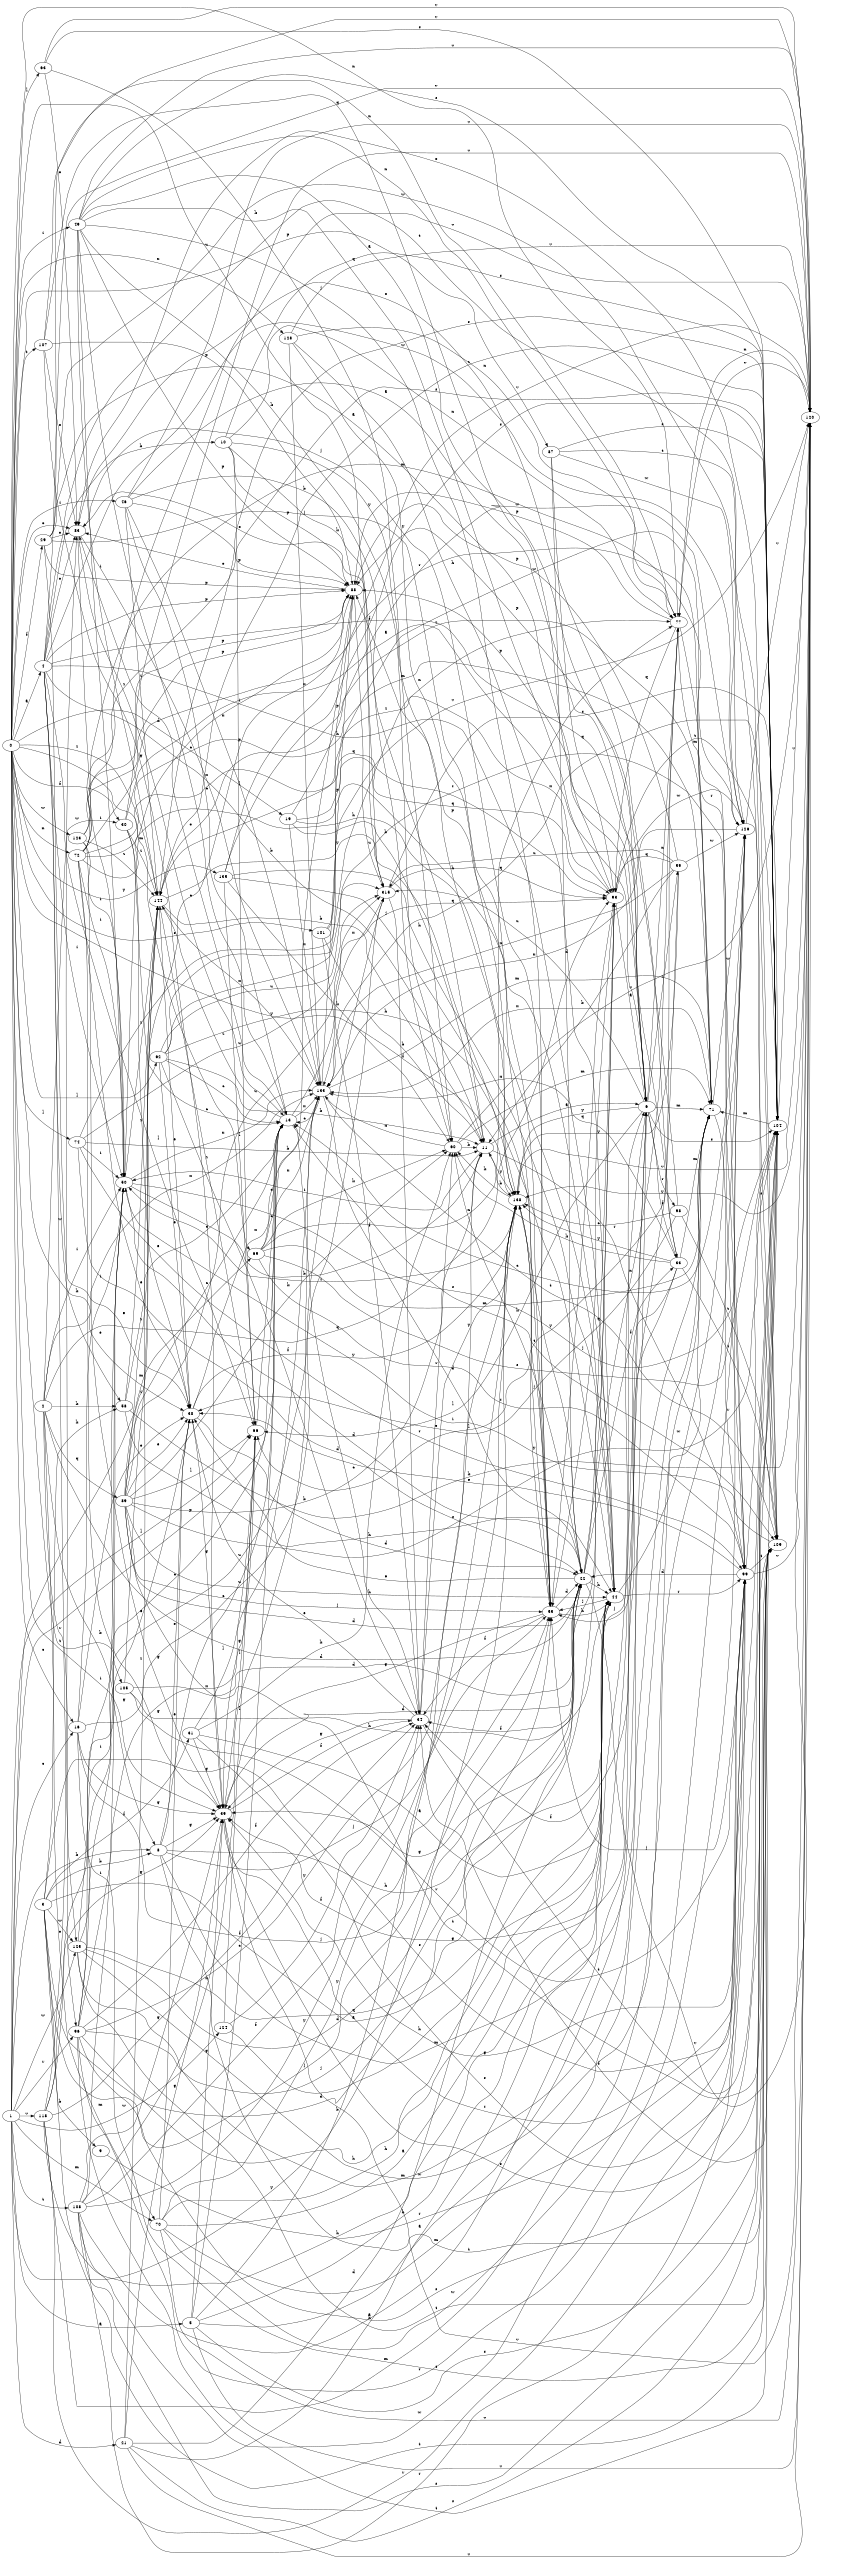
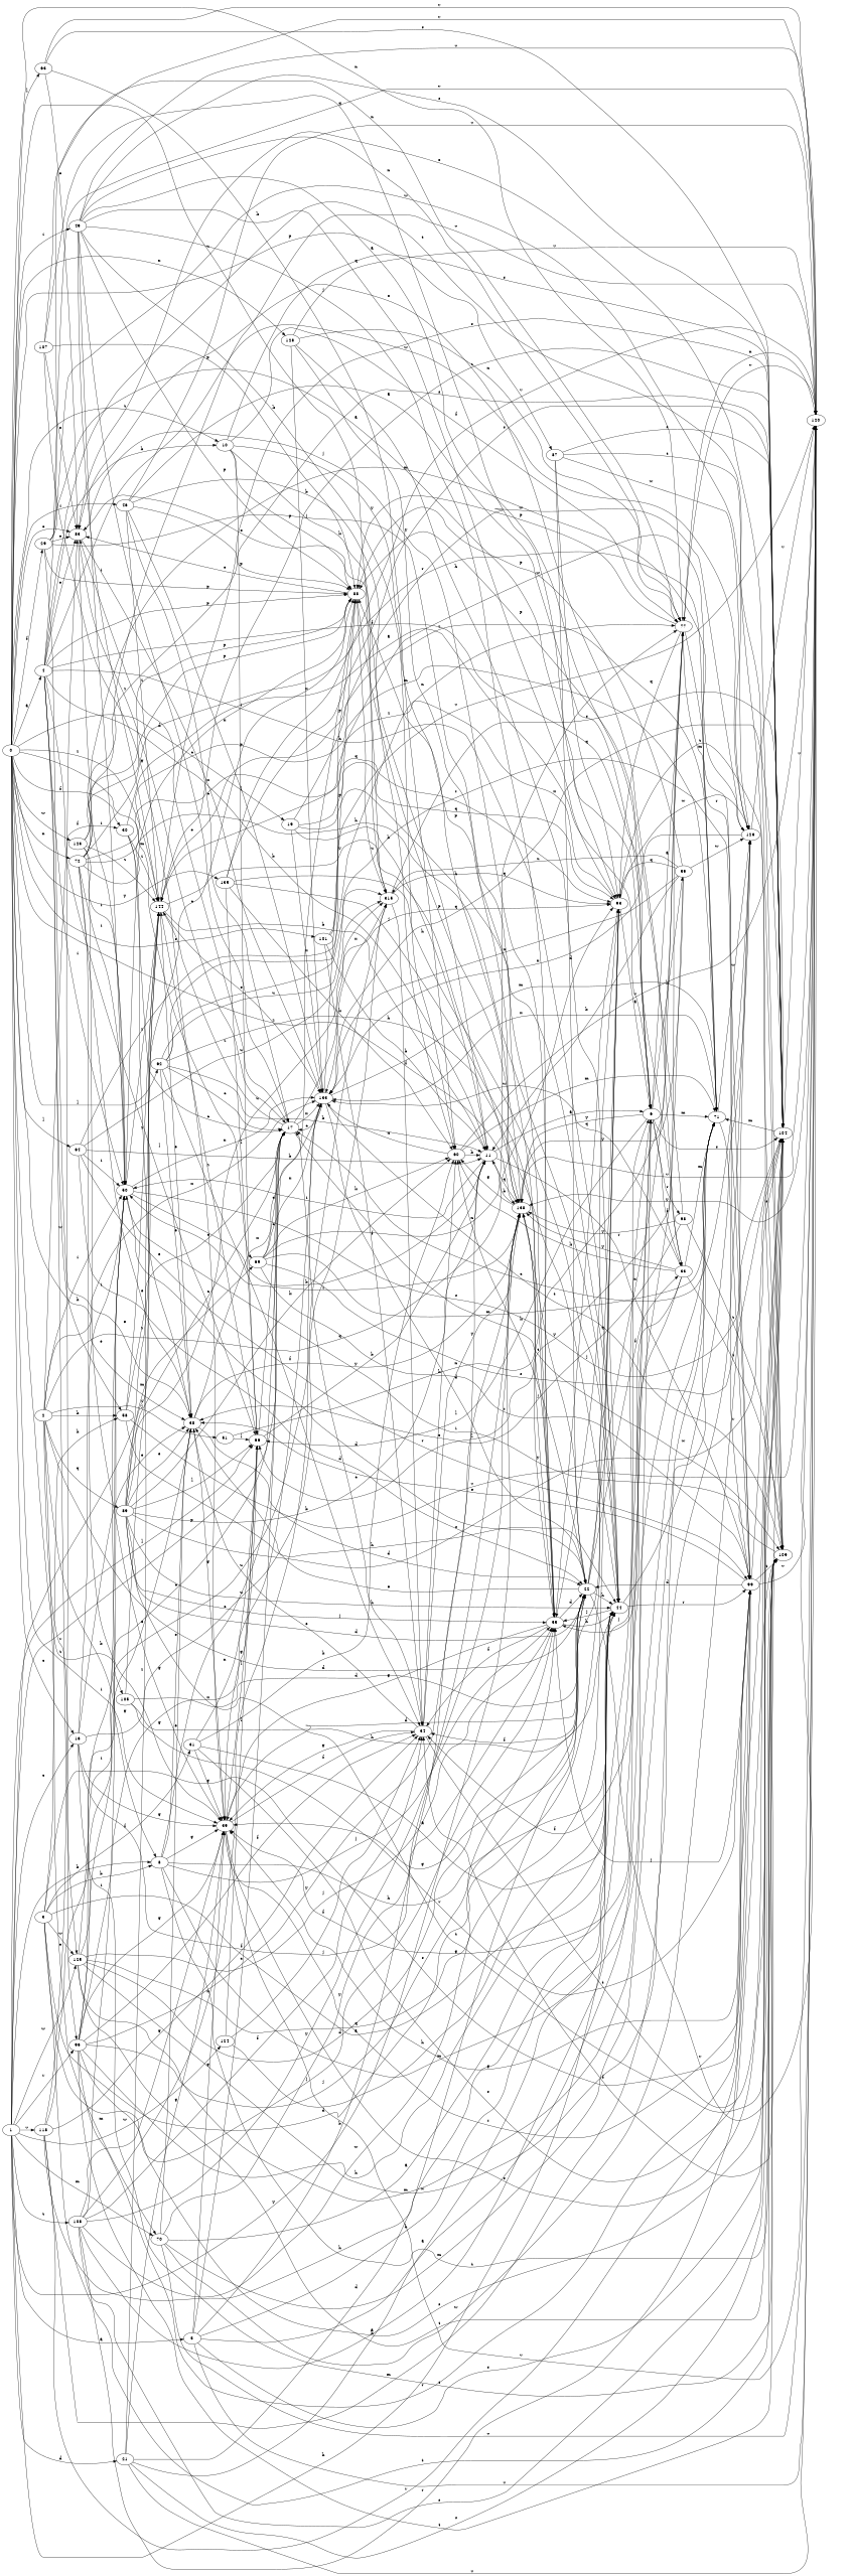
  strict digraph {
    rankdir=LR
    0
    4
    16
    19
    n5 [label=38]
    29
    30
    39
    46
    49
    62
    63
-   64 [label=74]
+   64
    69
    72
    77
    83
    87
    101
    105
    107
    n22 [label=315]
    123
    128
    135
    138
    144
    44
    66
    88
    125
    50
    58
    109
    10
    11
    33
    120
    126
    55
    93
    133
    22
    6
-   17 [label=13]
+   17
    104
    99
    34
    60
    71
    1
    5
    8
    21
    70
    96
    108
    118
    124
    2
+   51
    89
    3
-   9
    31
    59
    98
    0 -> 4 [label=a]
    0 -> 16 [label=c]
    0 -> 19 [label=d]
    0 -> n5 [label=e]
    0 -> 29 [label=f]
    0 -> 30 [label=f]
    0 -> 39 [label=g]
    0 -> 46 [label=i]
    0 -> 49 [label=i]
    0 -> 62 [label=l]
    0 -> 63 [label=l]
    0 -> 64 [label=l]
    0 -> 69 [label=m]
    0 -> 72 [label=n]
    0 -> 77 [label=n]
    0 -> 83 [label=o]
    0 -> 87 [label=p]
    0 -> 101 [label=s]
    0 -> 105 [label=t]
-   0 -> 107 [label=t]
+   0 -> 10 [label=t]
    0 -> n22 [label=u]
    0 -> 123 [label=w]
    0 -> 128 [label=x]
    0 -> 135 [label=y]
-   0 -> 138 [label=y]
+   0 -> 138 [label=z]
    0 -> 144 [label=z]
    4 -> 83 [label=o]
    4 -> 44 [label=h]
    4 -> 66 [label=l]
    4 -> 88 [label=p]
    4 -> 125 [label=w]
    4 -> 50 [label=i]
    4 -> 58 [label=k]
    4 -> 109 [label=t]
    4 -> 10 [label=b]
    4 -> 11 [label=b]
    4 -> 33 [label=f]
    4 -> 120 [label=v]
    4 -> 126 [label=w]
    16 -> n5 [label=e]
    16 -> 39 [label=g]
    16 -> n22 [label=u]
    16 -> 50 [label=i]
    16 -> 109 [label=t]
    16 -> 55 [label=j]
    19 -> 44 [label=h]
    19 -> 11 [label=b]
    19 -> 126 [label=w]
    19 -> 93 [label=q]
    19 -> 133 [label=x]
    n5 -> 39 [label=g]
    n5 -> 138 [label=y]
    n5 -> 133 [label=x]
    n5 -> 22 [label=d]
    29 -> n5 [label=e]
    29 -> 83 [label=o]
    29 -> 88 [label=p]
    29 -> 120 [label=v]
    29 -> 126 [label=w]
    29 -> 55 [label=j]
    29 -> 6 [label=a]
    30 -> n5 [label=e]
    30 -> 144 [label=z]
-   30 -> 120 [label=v]
    30 -> 6 [label=a]
    30 -> 17 [label=c]
    39 -> 66 [label=l]
    39 -> 120 [label=v]
    39 -> 22 [label=d]
    39 -> 104 [label=s]
    39 -> 99 [label=r]
    39 -> 34 [label=f]
    46 -> 144 [label=z]
    46 -> 88 [label=p]
    46 -> 11 [label=b]
    46 -> 120 [label=v]
    46 -> 133 [label=x]
    46 -> 6 [label=a]
    46 -> 17 [label=c]
    49 -> 77 [label=n]
    49 -> 144 [label=z]
    49 -> 88 [label=p]
    49 -> 50 [label=i]
    49 -> 120 [label=v]
    49 -> 55 [label=j]
    49 -> 93 [label=q]
    49 -> 6 [label=a]
    49 -> 17 [label=c]
    49 -> 104 [label=s]
    49 -> 60 [label=k]
    62 -> n5 [label=e]
    62 -> 77 [label=n]
    62 -> n22 [label=u]
    62 -> 44 [label=h]
    62 -> 11 [label=b]
    62 -> 17 [label=c]
    62 -> 99 [label=r]
    62 -> 34 [label=f]
    63 -> 83 [label=o]
    63 -> 120 [label=v]
    63 -> 104 [label=s]
    63 -> 60 [label=k]
    64 -> n22 [label=u]
    64 -> 50 [label=i]
    64 -> 11 [label=b]
    64 -> 120 [label=v]
    64 -> 22 [label=d]
    64 -> 99 [label=r]
    69 -> 77 [label=n]
    69 -> 133 [label=x]
    69 -> 17 [label=c]
    69 -> 104 [label=s]
    69 -> 99 [label=r]
    69 -> 60 [label=k]
    69 -> 71 [label=m]
    72 -> n5 [label=e]
    72 -> 39 [label=g]
    72 -> 44 [label=h]
    72 -> 88 [label=p]
    72 -> 50 [label=i]
    72 -> 120 [label=v]
    72 -> 93 [label=q]
    72 -> 104 [label=s]
    72 -> 99 [label=r]
    72 -> 71 [label=m]
    77 -> 39 [label=g]
    77 -> 88 [label=p]
    77 -> 120 [label=v]
    77 -> 93 [label=q]
    77 -> 99 [label=r]
    77 -> 71 [label=m]
    83 -> 50 [label=i]
    83 -> 55 [label=j]
    83 -> 133 [label=x]
    83 -> 17 [label=c]
    87 -> 109 [label=t]
    87 -> 126 [label=w]
    87 -> 93 [label=q]
    87 -> 22 [label=d]
    87 -> 104 [label=s]
    101 -> 88 [label=p]
    101 -> 11 [label=b]
    101 -> 126 [label=w]
    101 -> 34 [label=f]
    105 -> 144 [label=z]
    105 -> 44 [label=h]
    105 -> 22 [label=d]
    105 -> 99 [label=r]
    107 -> 39 [label=g]
    107 -> 77 [label=n]
    107 -> 83 [label=o]
    107 -> 88 [label=p]
    107 -> 93 [label=q]
    n22 -> 83 [label=o]
    n22 -> 93 [label=q]
    n22 -> 133 [label=x]
    n22 -> 104 [label=s]
    n22 -> 34 [label=f]
    123 -> 39 [label=g]
    123 -> 144 [label=z]
    123 -> 88 [label=p]
    123 -> 50 [label=i]
    123 -> 71 [label=m]
    128 -> 77 [label=n]
    128 -> 138 [label=y]
    128 -> 44 [label=h]
    128 -> 120 [label=v]
    128 -> 133 [label=x]
    135 -> 44 [label=h]
    135 -> 66 [label=l]
    135 -> 120 [label=v]
    135 -> 55 [label=j]
    135 -> 104 [label=s]
    135 -> 60 [label=k]
-   6 -> 88 [label=p]
+   138 -> 88 [label=p]
    138 -> 50 [label=i]
    138 -> 11 [label=b]
    138 -> 120 [label=v]
    138 -> 55 [label=j]
-   138 -> 60 [label=k]
+   138 -> 60 [label=g]
    144 -> n5 [label=e]
    144 -> 138 [label=y]
    144 -> 11 [label=b]
-   144 -> 133 [label=x]
+   144 -> 133 [label=e]
    144 -> 104 [label=s]
    44 -> 126 [label=w]
    44 -> 55 [label=j]
    44 -> 99 [label=r]
    66 -> 39 [label=g]
    66 -> 144 [label=z]
+   66 -> 11 [label=b]
    66 -> 17 [label=c]
    88 -> 83 [label=o]
    88 -> n22 [label=u]
    88 -> 50 [label=i]
    125 -> n22 [label=u]
    125 -> 50 [label=i]
    125 -> 109 [label=t]
    125 -> 126 [label=w]
+   125 -> 55 [label=j]
    125 -> 93 [label=q]
    125 -> 22 [label=d]
    125 -> 71 [label=m]
    50 -> 144 [label=z]
    50 -> 11 [label=b]
    50 -> 133 [label=x]
    50 -> 22 [label=d]
    50 -> 104 [label=s]
    58 -> 144 [label=z]
    58 -> 44 [label=h]
-   58 -> 120 [label=k]
+   58 -> 120 [label=v]
    58 -> 17 [label=c]
    109 -> 83 [label=o]
    109 -> 50 [label=i]
    109 -> 34 [label=f]
-   10 -> 77 [label=n]
+   10 -> 77 [label=f]
    10 -> 138 [label=y]
    10 -> 66 [label=l]
    10 -> 88 [label=p]
    10 -> 104 [label=s]
    10 -> 60 [label=k]
-   11 -> 138 [label=y]
+   11 -> 138 [label=q]
    11 -> 50 [label=i]
    11 -> 6 [label=a]
    11 -> 99 [label=r]
    33 -> 83 [label=o]
    33 -> 138 [label=y]
    33 -> 109 [label=t]
    33 -> 55 [label=j]
-   33 -> 133 [label=x]
+   33 -> 133 [label=w]
    33 -> 34 [label=f]
    33 -> 60 [label=k]
    33 -> 71 [label=m]
    120 -> 77 [label=n]
    120 -> 138 [label=y]
    126 -> 120 [label=v]
    126 -> 133 [label=x]
    126 -> 17 [label=c]
    55 -> 39 [label=g]
    55 -> 138 [label=y]
    55 -> 44 [label=h]
    55 -> 88 [label=p]
    55 -> 93 [label=q]
    55 -> 22 [label=d]
    55 -> 34 [label=f]
    93 -> 39 [label=g]
    93 -> 144 [label=z]
    93 -> 109 [label=t]
    93 -> 126 [label=w]
    93 -> 55 [label=j]
    93 -> 6 [label=a]
    133 -> 88 [label=p]
    133 -> 109 [label=t]
    133 -> 22 [label=d]
    133 -> 17 [label=c]
    133 -> 71 [label=m]
    22 -> n5 [label=e]
    22 -> 77 [label=n]
    22 -> 138 [label=y]
    22 -> 44 [label=h]
    22 -> 33 [label=f]
    22 -> 120 [label=v]
    22 -> 93 [label=q]
    22 -> 34 [label=f]
    22 -> 60 [label=k]
-   6 -> 77 [label=n]
-   6 -> n22 [label=u]
+   6 -> 77 [label=a]
    6 -> 138 [label=y]
    6 -> 66 [label=l]
    6 -> 33 [label=f]
    6 -> 104 [label=s]
    6 -> 71 [label=m]
-   6 -> 59 [label=z]
+   6 -> 59 [label=k]
    6 -> 98 [label=r]
    17 -> 83 [label=o]
    17 -> 144 [label=z]
    17 -> 109 [label=t]
    17 -> 93 [label=q]
    17 -> 133 [label=x]
    104 -> 144 [label=z]
    104 -> 120 [label=v]
    104 -> 133 [label=x]
    104 -> 71 [label=m]
    99 -> n5 [label=e]
    99 -> 39 [label=g]
    99 -> 109 [label=t]
    99 -> 120 [label=v]
    99 -> 55 [label=j]
    99 -> 22 [label=d]
    99 -> 104 [label=s]
    34 -> n5 [label=e]
    34 -> 39 [label=g]
    34 -> 138 [label=y]
    34 -> 109 [label=t]
    34 -> 17 [label=c]
-   34 -> 60 [label=r]
+   34 -> 60 [label=k]
    60 -> 11 [label=b]
    60 -> 120 [label=v]
    60 -> 133 [label=x]
    60 -> 71 [label=m]
    71 -> 144 [label=z]
    71 -> 126 [label=w]
    71 -> 133 [label=x]
    71 -> 99 [label=r]
    1 -> 16 [label=c]
    1 -> 69 [label=m]
    1 -> 138 [label=y]
-   70 -> 44 [label=h]
+   1 -> 44 [label=h]
    1 -> 66 [label=l]
    1 -> 88 [label=p]
    1 -> 125 [label=w]
    1 -> 5 [label=a]
    1 -> 8 [label=b]
    1 -> 21 [label=d]
    1 -> 70 [label=m]
    1 -> 96 [label=r]
    1 -> 108 [label=t]
    1 -> 118 [label=v]
    1 -> 124 [label=w]
    5 -> 39 [label=g]
    5 -> 44 [label=h]
    5 -> 11 [label=b]
    5 -> 120 [label=v]
    5 -> 6 [label=a]
    5 -> 17 [label=c]
    5 -> 104 [label=s]
    8 -> n5 [label=e]
    8 -> 39 [label=g]
    8 -> 44 [label=h]
    8 -> 109 [label=t]
    8 -> 55 [label=j]
    8 -> 17 [label=c]
    8 -> 71 [label=m]
    21 -> 39 [label=g]
    21 -> 144 [label=z]
    21 -> 44 [label=h]
    21 -> 120 [label=v]
    21 -> 22 [label=d]
    21 -> 104 [label=s]
    70 -> n5 [label=e]
    70 -> 138 [label=y]
    70 -> 120 [label=v]
    70 -> 126 [label=w]
    70 -> 6 [label=a]
    70 -> 71 [label=m]
    96 -> n5 [label=e]
-   118 -> 39 [label=g]
+   96 -> 39 [label=g]
    96 -> 138 [label=y]
    96 -> 44 [label=h]
    96 -> 50 [label=i]
    96 -> 109 [label=t]
    96 -> 55 [label=j]
    96 -> 133 [label=x]
    96 -> 104 [label=s]
    96 -> 99 [label=r]
    96 -> 34 [label=f]
    108 -> 39 [label=g]
    108 -> 138 [label=y]
    108 -> 50 [label=i]
-   108 -> 126 [label=w]
+   108 -> 93 [label=w]
    108 -> 133 [label=x]
    108 -> 6 [label=a]
    108 -> 104 [label=s]
    108 -> 99 [label=r]
    108 -> 34 [label=f]
    118 -> 83 [label=o]
    118 -> 44 [label=h]
    118 -> 17 [label=c]
    118 -> 99 [label=r]
    118 -> 34 [label=f]
    118 -> 71 [label=m]
    124 -> 44 [label=h]
    124 -> 66 [label=l]
    124 -> 34 [label=f]
-   2 -> 30 [label=w]
+   2 -> 30 [label=f]
    2 -> 50 [label=i]
    2 -> 58 [label=k]
    2 -> 93 [label=q]
    2 -> 133 [label=x]
    2 -> 22 [label=d]
    2 -> 8 [label=b]
    2 -> 70 [label=m]
    2 -> 96 [label=r]
+   2 -> 51 [label=j]
    2 -> 89 [label=q]
+   51 -> 77 [label=n]
+   51 -> 66 [label=l]
    89 -> n5 [label=e]
    89 -> n22 [label=u]
    89 -> 144 [label=z]
    89 -> 44 [label=h]
    89 -> 66 [label=l]
    89 -> 88 [label=p]
    89 -> 109 [label=t]
    89 -> 11 [label=b]
    89 -> 55 [label=j]
    89 -> 22 [label=d]
    89 -> 17 [label=c]
    89 -> 104 [label=s]
    89 -> 60 [label=k]
    3 -> 125 [label=w]
    3 -> 58 [label=k]
    3 -> 109 [label=t]
    3 -> 55 [label=j]
    3 -> 22 [label=d]
    3 -> 6 [label=a]
    3 -> 104 [label=s]
    3 -> 8 [label=b]
-   3 -> 9 [label=b]
    3 -> 31 [label=f]
-   9 -> 99 [label=r]
    31 -> 39 [label=g]
-   31 -> 66 [label=l]
+   31 -> 66 [label=n]
    31 -> 6 [label=a]
    31 -> 104 [label=s]
    31 -> 60 [label=k]
    59 -> n22 [label=u]
    59 -> 138 [label=y]
    59 -> 66 [label=l]
    59 -> 88 [label=p]
    59 -> 11 [label=b]
    59 -> 126 [label=w]
    59 -> 93 [label=q]
    59 -> 133 [label=x]
    98 -> n5 [label=e]
-   98 -> 138 [label=c]
+   98 -> 138 [label=y]
    98 -> 88 [label=p]
    98 -> 109 [label=t]
  }
